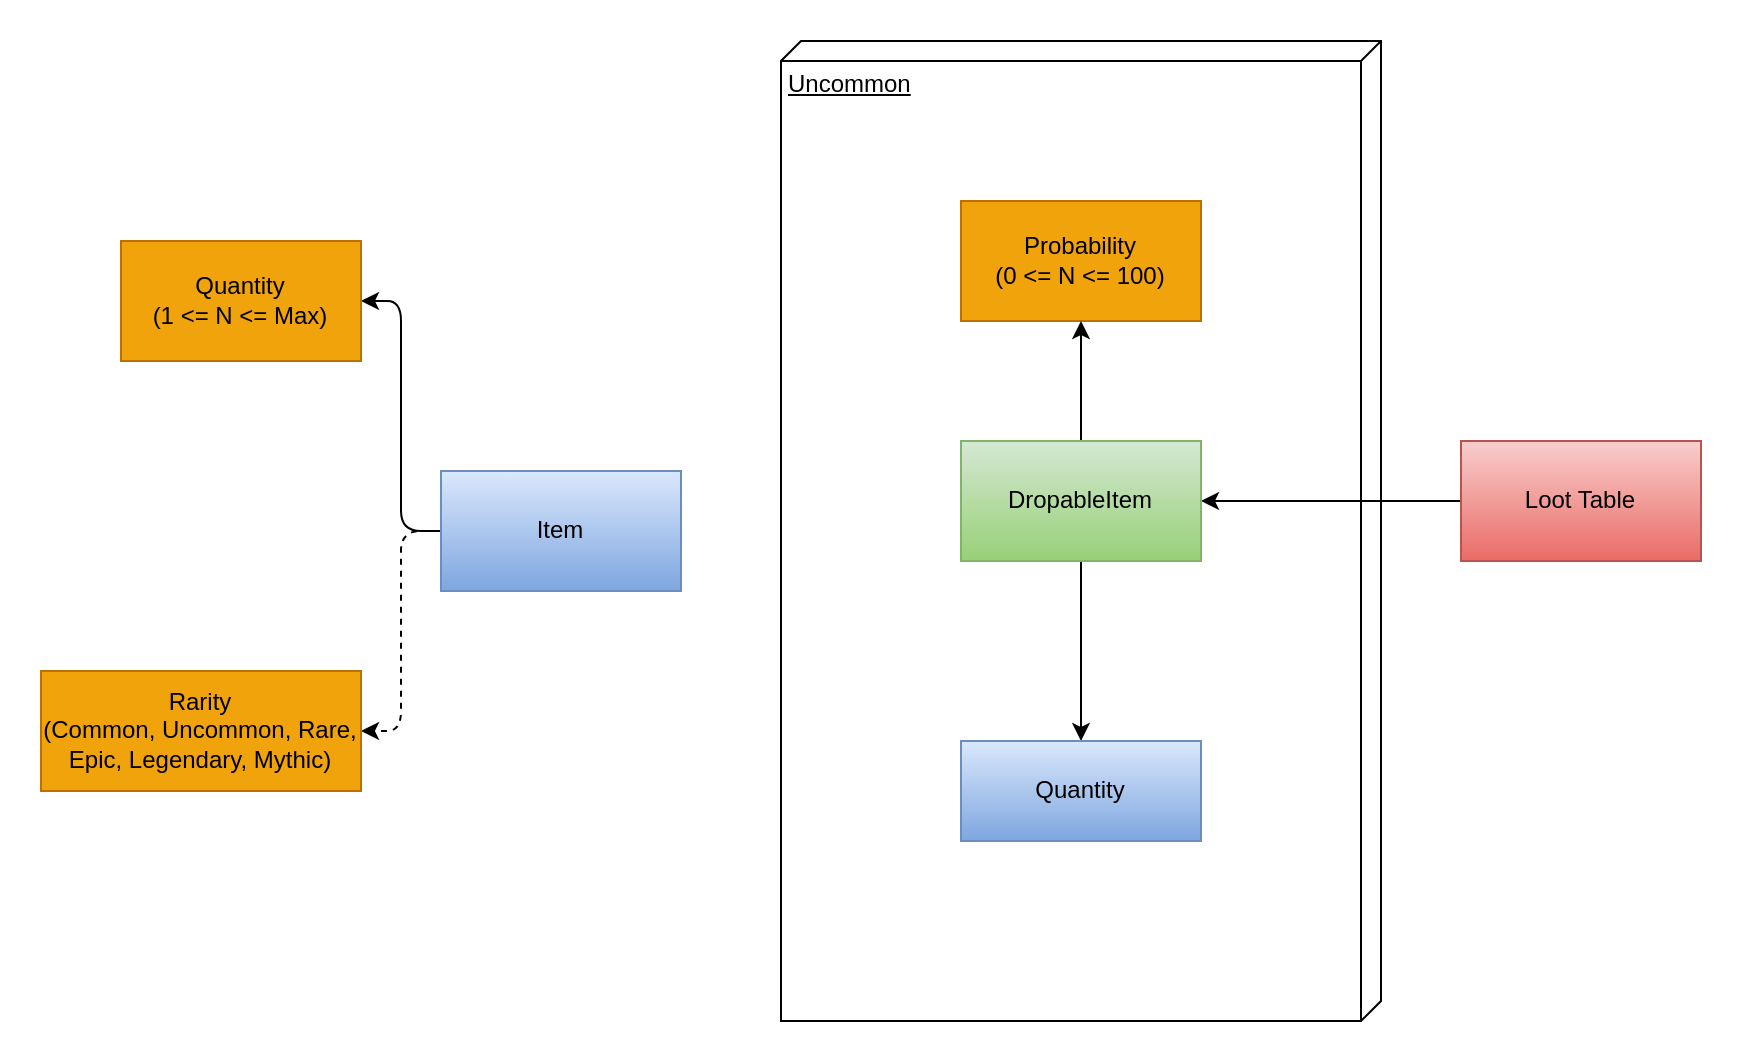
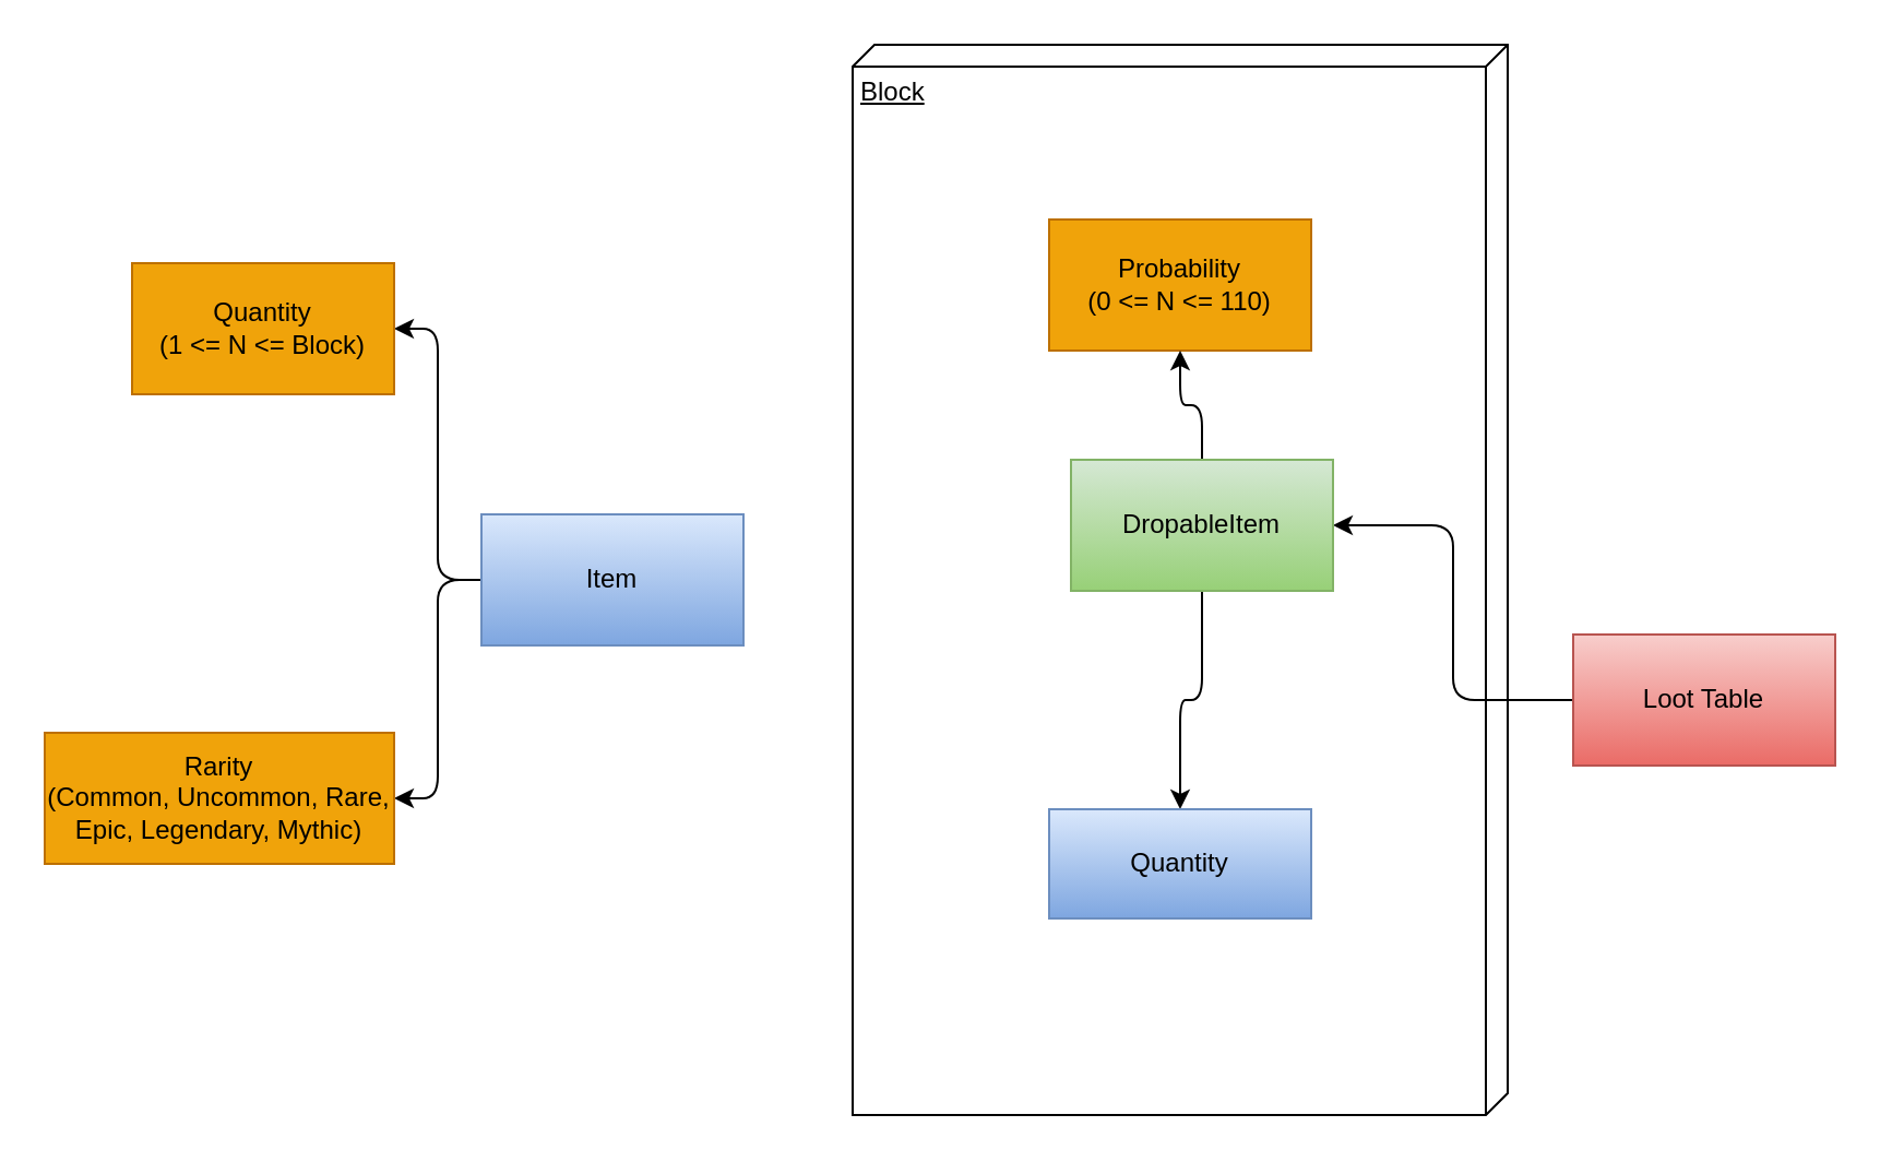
  <mxCell id="0" />
  <mxCell id="1" parent="0" />
- <mxCell id="2" value="Uncommon" style="verticalAlign=top;align=left;spacingTop=8;spacingLeft=2;spacingRight=12;shape=cube;size=10;direction=south;fontStyle=4;html=1;" vertex="1" parent="1"><mxGeometry x="390" y="20" width="300" height="490" as="geometry" /></mxCell>
+ <mxCell id="2" value="Block" style="verticalAlign=top;align=left;spacingTop=8;spacingLeft=2;spacingRight=12;shape=cube;size=10;direction=south;fontStyle=4;html=1;" vertex="1" parent="1"><mxGeometry x="390" y="20" width="300" height="490" as="geometry" /></mxCell>
  <mxCell id="3" style="edgeStyle=orthogonalEdgeStyle;rounded=1;orthogonalLoop=1;jettySize=auto;html=1;entryX=1;entryY=0.5;entryDx=0;entryDy=0;" edge="1" parent="1" source="4" target="13"><mxGeometry relative="1" as="geometry" /></mxCell>
- <mxCell id="4" value="Loot Table" style="rounded=0;whiteSpace=wrap;html=1;fillColor=#f8cecc;gradientColor=#ea6b66;strokeColor=#b85450;" parent="1" vertex="1"><mxGeometry x="730" y="220" width="120" height="60" as="geometry" /></mxCell>
+ <mxCell id="4" value="Loot Table" style="rounded=0;whiteSpace=wrap;html=1;fillColor=#f8cecc;gradientColor=#ea6b66;strokeColor=#b85450;" parent="1" vertex="1"><mxGeometry x="720" y="290" width="120" height="60" as="geometry" /></mxCell>
  <mxCell id="5" style="edgeStyle=orthogonalEdgeStyle;rounded=1;orthogonalLoop=1;jettySize=auto;html=1;entryX=1;entryY=0.5;entryDx=0;entryDy=0;" parent="1" source="7" target="9" edge="1"><mxGeometry relative="1" as="geometry" /></mxCell>
- <mxCell id="6" style="edgeStyle=orthogonalEdgeStyle;rounded=1;orthogonalLoop=1;jettySize=auto;html=1;entryX=1;entryY=0.5;entryDx=0;entryDy=0;dashed=1;" parent="1" source="7" target="8" edge="1"><mxGeometry relative="1" as="geometry" /></mxCell>
+ <mxCell id="6" style="edgeStyle=orthogonalEdgeStyle;rounded=1;orthogonalLoop=1;jettySize=auto;html=1;entryX=1;entryY=0.5;entryDx=0;entryDy=0;" parent="1" source="7" target="8" edge="1"><mxGeometry relative="1" as="geometry" /></mxCell>
  <mxCell id="7" value="Item" style="rounded=0;whiteSpace=wrap;html=1;fillColor=#dae8fc;strokeColor=#6c8ebf;gradientColor=#7ea6e0;" parent="1" vertex="1"><mxGeometry x="220" y="235" width="120" height="60" as="geometry" /></mxCell>
  <mxCell id="8" value="Rarity&lt;br&gt;(Common, Uncommon, Rare, Epic, Legendary, Mythic)" style="rounded=0;whiteSpace=wrap;html=1;fillColor=#f0a30a;fontColor=#000000;strokeColor=#BD7000;" parent="1" vertex="1"><mxGeometry x="20" y="335" width="160" height="60" as="geometry" /></mxCell>
- <mxCell id="9" value="Quantity&lt;br&gt;(1 &amp;lt;= N &amp;lt;= Max)" style="rounded=0;whiteSpace=wrap;html=1;fillColor=#f0a30a;fontColor=#000000;strokeColor=#BD7000;" parent="1" vertex="1"><mxGeometry x="60" y="120" width="120" height="60" as="geometry" /></mxCell>
- <mxCell id="10" value="Probability&lt;br&gt;(0 &amp;lt;= N &amp;lt;= 100)" style="rounded=0;whiteSpace=wrap;html=1;fillColor=#f0a30a;fontColor=#000000;strokeColor=#BD7000;" parent="1" vertex="1"><mxGeometry x="480" y="100" width="120" height="60" as="geometry" /></mxCell>
+ <mxCell id="9" value="Quantity&lt;br&gt;(1 &amp;lt;= N &amp;lt;= Block)" style="rounded=0;whiteSpace=wrap;html=1;fillColor=#f0a30a;fontColor=#000000;strokeColor=#BD7000;" parent="1" vertex="1"><mxGeometry x="60" y="120" width="120" height="60" as="geometry" /></mxCell>
+ <mxCell id="10" value="Probability&lt;br&gt;(0 &amp;lt;= N &amp;lt;= 110)" style="rounded=0;whiteSpace=wrap;html=1;fillColor=#f0a30a;fontColor=#000000;strokeColor=#BD7000;" parent="1" vertex="1"><mxGeometry x="480" y="100" width="120" height="60" as="geometry" /></mxCell>
  <mxCell id="11" style="edgeStyle=orthogonalEdgeStyle;rounded=1;orthogonalLoop=1;jettySize=auto;html=1;entryX=0.5;entryY=0;entryDx=0;entryDy=0;" edge="1" parent="1" source="13" target="14"><mxGeometry relative="1" as="geometry"><Array as="points" /></mxGeometry></mxCell>
  <mxCell id="12" style="edgeStyle=orthogonalEdgeStyle;rounded=1;orthogonalLoop=1;jettySize=auto;html=1;entryX=0.5;entryY=1;entryDx=0;entryDy=0;" edge="1" parent="1" source="13" target="10"><mxGeometry relative="1" as="geometry" /></mxCell>
- <mxCell id="13" value="DropableItem" style="whiteSpace=wrap;html=1;fillColor=#d5e8d4;strokeColor=#82b366;gradientColor=#97d077;" vertex="1" parent="1"><mxGeometry x="480" y="220" width="120" height="60" as="geometry" /></mxCell>
+ <mxCell id="13" value="DropableItem" style="whiteSpace=wrap;html=1;fillColor=#d5e8d4;strokeColor=#82b366;gradientColor=#97d077;" vertex="1" parent="1"><mxGeometry x="490" y="210" width="120" height="60" as="geometry" /></mxCell>
  <mxCell id="14" value="Quantity" style="whiteSpace=wrap;html=1;fillColor=#dae8fc;gradientColor=#7ea6e0;strokeColor=#6c8ebf;" vertex="1" parent="1"><mxGeometry x="480" y="370" width="120" height="50" as="geometry" /></mxCell>
